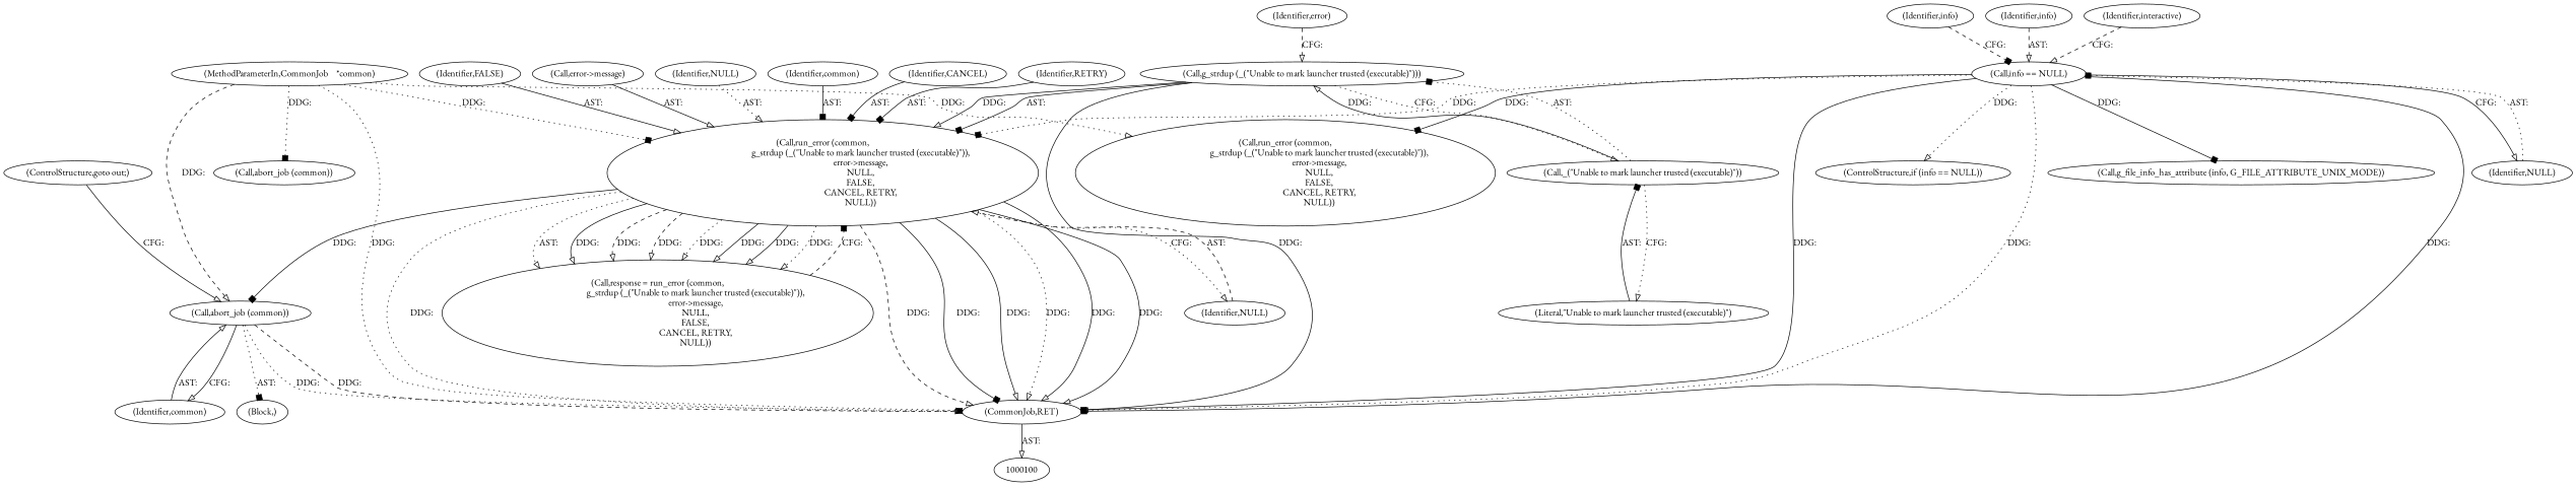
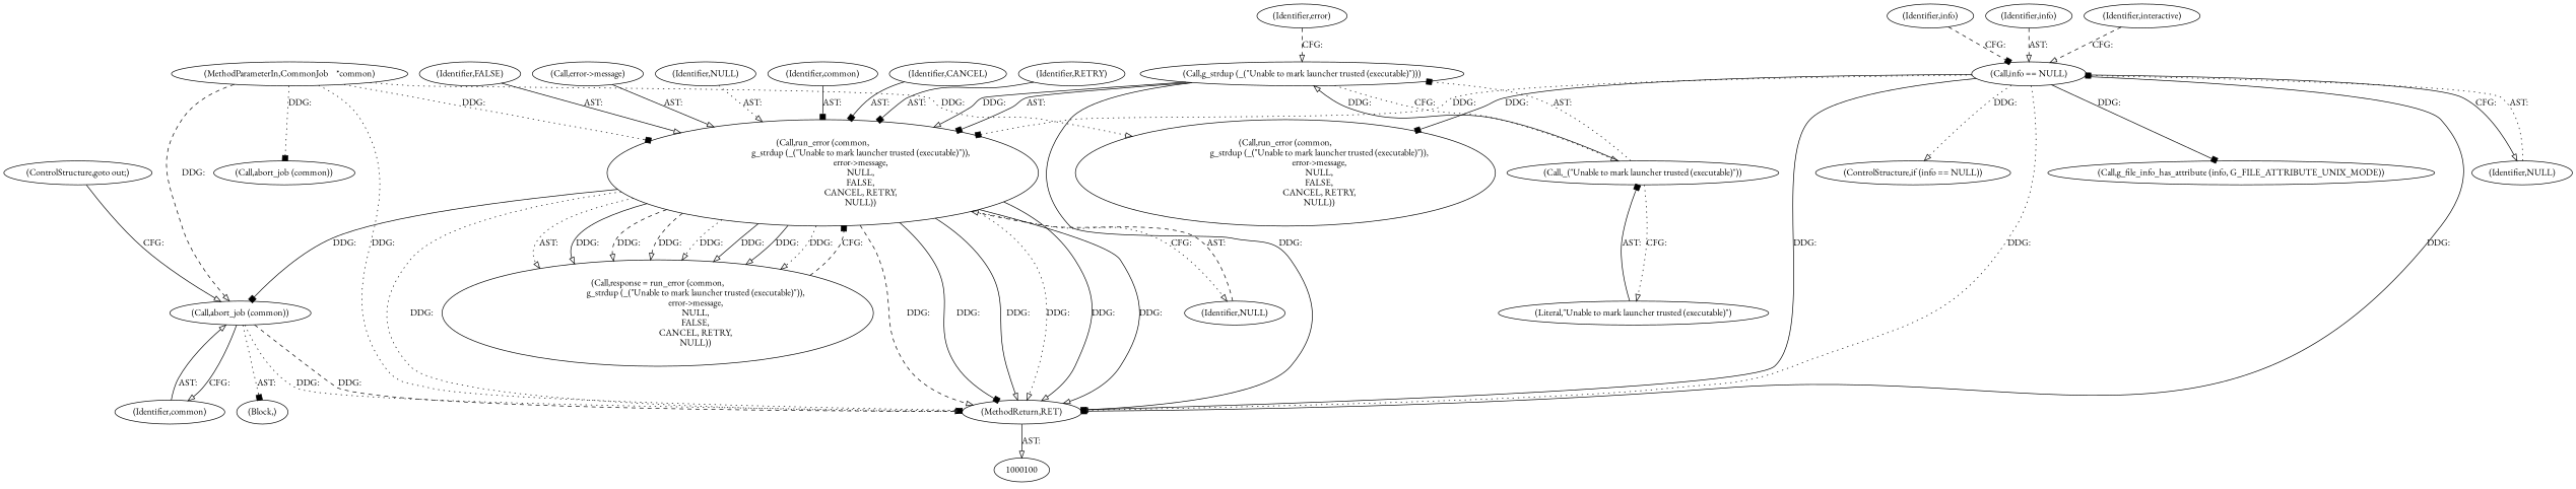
  digraph {
    fontname="EB Garamond"
    node [fontname="EB Garamond"]
    edge [arrowhead=onormal fontname="EB Garamond" style=solid]
    n1 [label="(Call,abort_job (common))"]
-   n2 [label="(CommonJob,RET)"]
+   n2 [label="(MethodReturn,RET)"]
    n3 [label="(Block,)"]
    n4 [label="(Identifier,common)"]
    1000100
    n6 [label="(Call,run_error (common,\n                                      g_strdup (_(\"Unable to mark launcher trusted (executable)\")),\n                                      error->message,\n                                      NULL,\n                                      FALSE,\n                                      CANCEL, RETRY,\n                                      NULL))"]
    n7 [label="(Identifier,NULL)"]
    n8 [label="(Call,response = run_error (common,\n                                      g_strdup (_(\"Unable to mark launcher trusted (executable)\")),\n                                      error->message,\n                                      NULL,\n                                      FALSE,\n                                      CANCEL, RETRY,\n                                      NULL))"]
    n9 [label="(MethodParameterIn,CommonJob    *common)"]
    n10 [label="(Call,run_error (common,\n                                  g_strdup (_(\"Unable to mark launcher trusted (executable)\")),\n                                  error->message,\n                                  NULL,\n                                  FALSE,\n                                  CANCEL, RETRY,\n                                  NULL))"]
    n11 [label="(Call,abort_job (common))"]
    n12 [label="(Call,g_strdup (_(\"Unable to mark launcher trusted (executable)\")))"]
    n13 [label="(Call,_(\"Unable to mark launcher trusted (executable)\"))"]
    n14 [label="(Literal,\"Unable to mark launcher trusted (executable)\")"]
    n15 [label="(Call,info == NULL)"]
    n16 [label="(Identifier,NULL)"]
    n17 [label="(ControlStructure,if (info == NULL))"]
    n18 [label="(Call,g_file_info_has_attribute (info, G_FILE_ATTRIBUTE_UNIX_MODE))"]
    n19 [label="(Identifier,common)"]
    n20 [label="(Identifier,CANCEL)"]
    n21 [label="(ControlStructure,goto out;)"]
    n22 [label="(Identifier,RETRY)"]
    n23 [label="(Identifier,FALSE)"]
    n24 [label="(Identifier,error)"]
    n25 [label="(Identifier,info)"]
    n26 [label="(Call,error->message)"]
    n27 [label="(Identifier,interactive)"]
    n28 [label="(Identifier,NULL)"]
    n29 [label="(Identifier,info)"]
    n1 -> n2 [label="DDG: " style=dashed]
    n1 -> n2 [arrowhead=box label="DDG: " style=dotted]
    n1 -> n3 [arrowhead=box label="AST: " style=dotted]
    n1 -> n4 [label="CFG: "]
    n2 -> 1000100 [label="AST: "]
    n4 -> n1 [label="AST: "]
    n6 -> n1 [arrowhead=box label="DDG: "]
    n6 -> n2 [label="DDG: " style=dashed]
    n6 -> n2 [arrowhead=box label="DDG: "]
    n6 -> n2 [label="DDG: "]
    n6 -> n2 [label="DDG: " style=dotted]
    n6 -> n2 [label="DDG: "]
    n6 -> n2 [label="DDG: "]
    n6 -> n2 [label="DDG: " style=dotted]
    n6 -> n7 [label="CFG: " style=dotted]
    n6 -> n8 [label="AST: " style=dotted]
    n6 -> n8 [label="DDG: "]
    n6 -> n8 [label="DDG: " style=dashed]
    n6 -> n8 [label="DDG: " style=dashed]
    n6 -> n8 [label="DDG: " style=dotted]
    n6 -> n8 [label="DDG: "]
    n6 -> n8 [label="DDG: "]
    n6 -> n8 [label="DDG: " style=dotted]
    n7 -> n6 [label="AST: " style=dashed]
    n8 -> n6 [arrowhead=box label="CFG: " style=dashed]
    n9 -> n1 [label="DDG: " style=dashed]
    n9 -> n2 [label="DDG: " style=dotted]
    n9 -> n6 [arrowhead=box label="DDG: " style=dotted]
    n9 -> n10 [label="DDG: " style=dotted]
    n9 -> n11 [arrowhead=box label="DDG: " style=dotted]
    n12 -> n2 [arrowhead=box label="DDG: "]
    n12 -> n6 [arrowhead=box label="AST: "]
    n12 -> n6 [label="DDG: "]
    n12 -> n13 [label="CFG: " style=dotted]
    n13 -> n12 [arrowhead=box label="AST: " style=dotted]
    n13 -> n12 [label="DDG: "]
    n13 -> n14 [label="CFG: " style=dotted]
    n14 -> n13 [arrowhead=box label="AST: "]
    n15 -> n2 [label="DDG: "]
    n15 -> n2 [label="DDG: " style=dotted]
    n15 -> n2 [arrowhead=box label="DDG: "]
    n15 -> n6 [arrowhead=box label="DDG: " style=dotted]
    n15 -> n10 [arrowhead=box label="DDG: "]
    n15 -> n16 [label="CFG: "]
    n15 -> n17 [label="DDG: " style=dotted]
    n15 -> n18 [arrowhead=box label="DDG: "]
    n16 -> n15 [arrowhead=box label="AST: " style=dotted]
    n19 -> n6 [arrowhead=box label="AST: "]
    n20 -> n6 [arrowhead=box label="AST: "]
    n21 -> n1 [label="CFG: "]
    n22 -> n6 [arrowhead=box label="AST: "]
    n23 -> n6 [label="AST: "]
    n24 -> n12 [label="CFG: " style=dashed]
    n25 -> n15 [label="AST: " style=dashed]
    n26 -> n6 [label="AST: "]
    n27 -> n15 [label="CFG: " style=dashed]
    n28 -> n6 [label="AST: " style=dotted]
    n29 -> n15 [arrowhead=box label="CFG: " style=dashed]
  }
